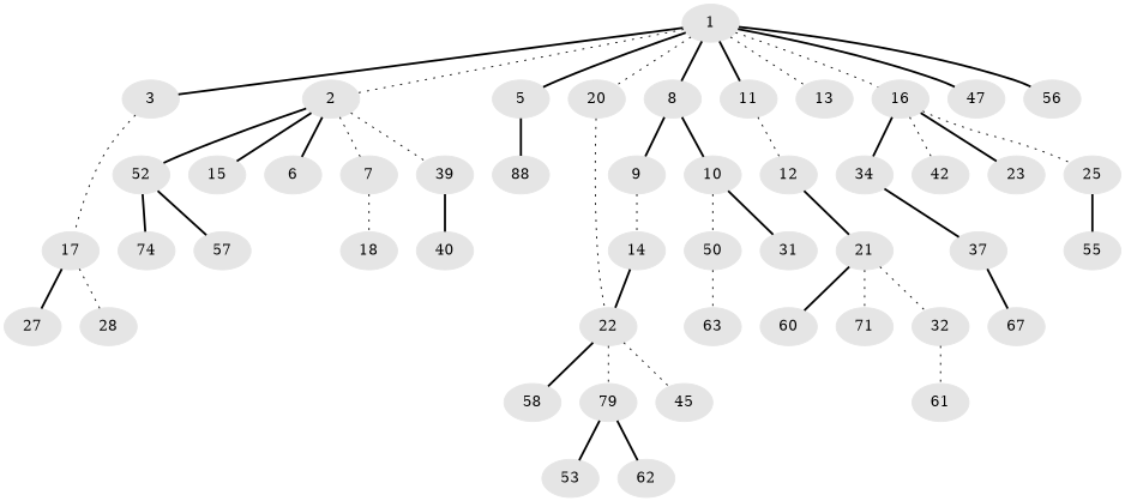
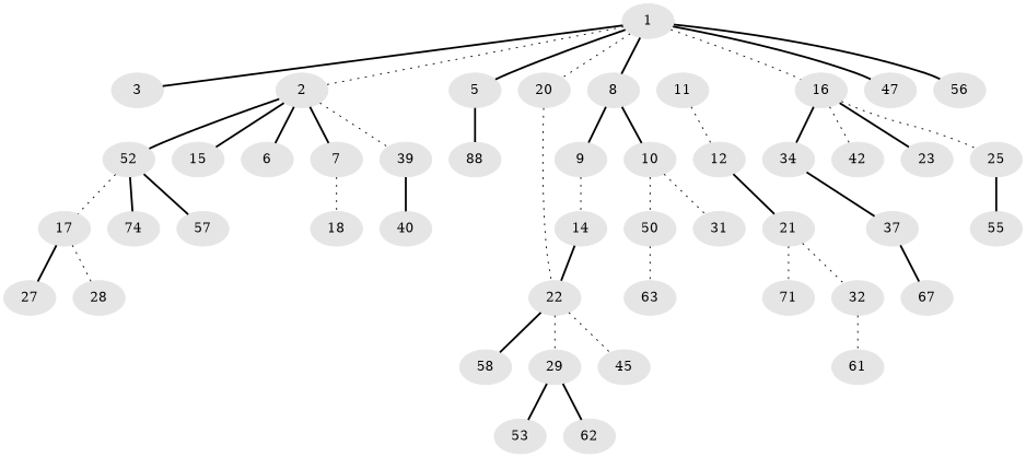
  graph {
    node [color=gray90 style=filled]
    edge [style=bold]
    1 [super="+36"]
    2 [super="+4"]
    3 [super="+30"]
    5
    8
    11
-   13
    16 [super="+19"]
    20
    47
    56 [super="+75"]
    6
    7
    15 [super="+73"]
    39 [super="+65"]
    52 [super="+54"]
    17 [super="+26"]
    n18 [label=88 super="+76"]
    9 [super="+43"]
    10 [super="+46"]
    12 [super="+70"]
    23 [super="+48"]
    25 [super="+41"]
    34
    42
    22 [super="+24"]
    18 [super="+66"]
    40
    57
    74
    27 [super="+51"]
    28
    14
    31
    50 [super="+78"]
    63
    21 [super="+44"]
    32
-   60 [super="+72"]
    71
-   29 [super="+45" label=79]
+   29 [super="+45"]
    n42 [label=45]
    58 [super="+77"]
    55 [super="+69"]
    37 [super="+49"]
    61 [super="+64"]
    53 [super="+68"]
    62
    67
    1 -- 2 [style=dotted]
    1 -- 3
    1 -- 5
    1 -- 8
-   1 -- 11
-   1 -- 13 [style=dotted]
    1 -- 16 [style=dotted]
    1 -- 20 [style=dotted]
    1 -- 47
    1 -- 56
    2 -- 6
-   2 -- 7 [style=dotted]
+   2 -- 7
    2 -- 15
    2 -- 39 [style=dotted]
    2 -- 52
-   3 -- 17 [style=dotted]
+   52 -- 17 [style=dotted]
    5 -- n18
    8 -- 9
    8 -- 10
    11 -- 12 [style=dotted]
    16 -- 23
    16 -- 25 [style=dotted]
    16 -- 34
    16 -- 42 [style=dotted]
    20 -- 22 [style=dotted]
    7 -- 18 [style=dotted]
    39 -- 40
    52 -- 57
    52 -- 74
    17 -- 27
    17 -- 28 [style=dotted]
    9 -- 14 [style=dotted]
-   10 -- 31
+   10 -- 31 [style=dotted]
    10 -- 50 [style=dotted]
    12 -- 21
    25 -- 55
    34 -- 37
    22 -- 29 [style=dotted]
    22 -- n42 [style=dotted]
    22 -- 58
    14 -- 22
    50 -- 63 [style=dotted]
    21 -- 32 [style=dotted]
-   21 -- 60
    21 -- 71 [style=dotted]
    32 -- 61 [style=dotted]
    29 -- 53
    29 -- 62
    37 -- 67
  }
